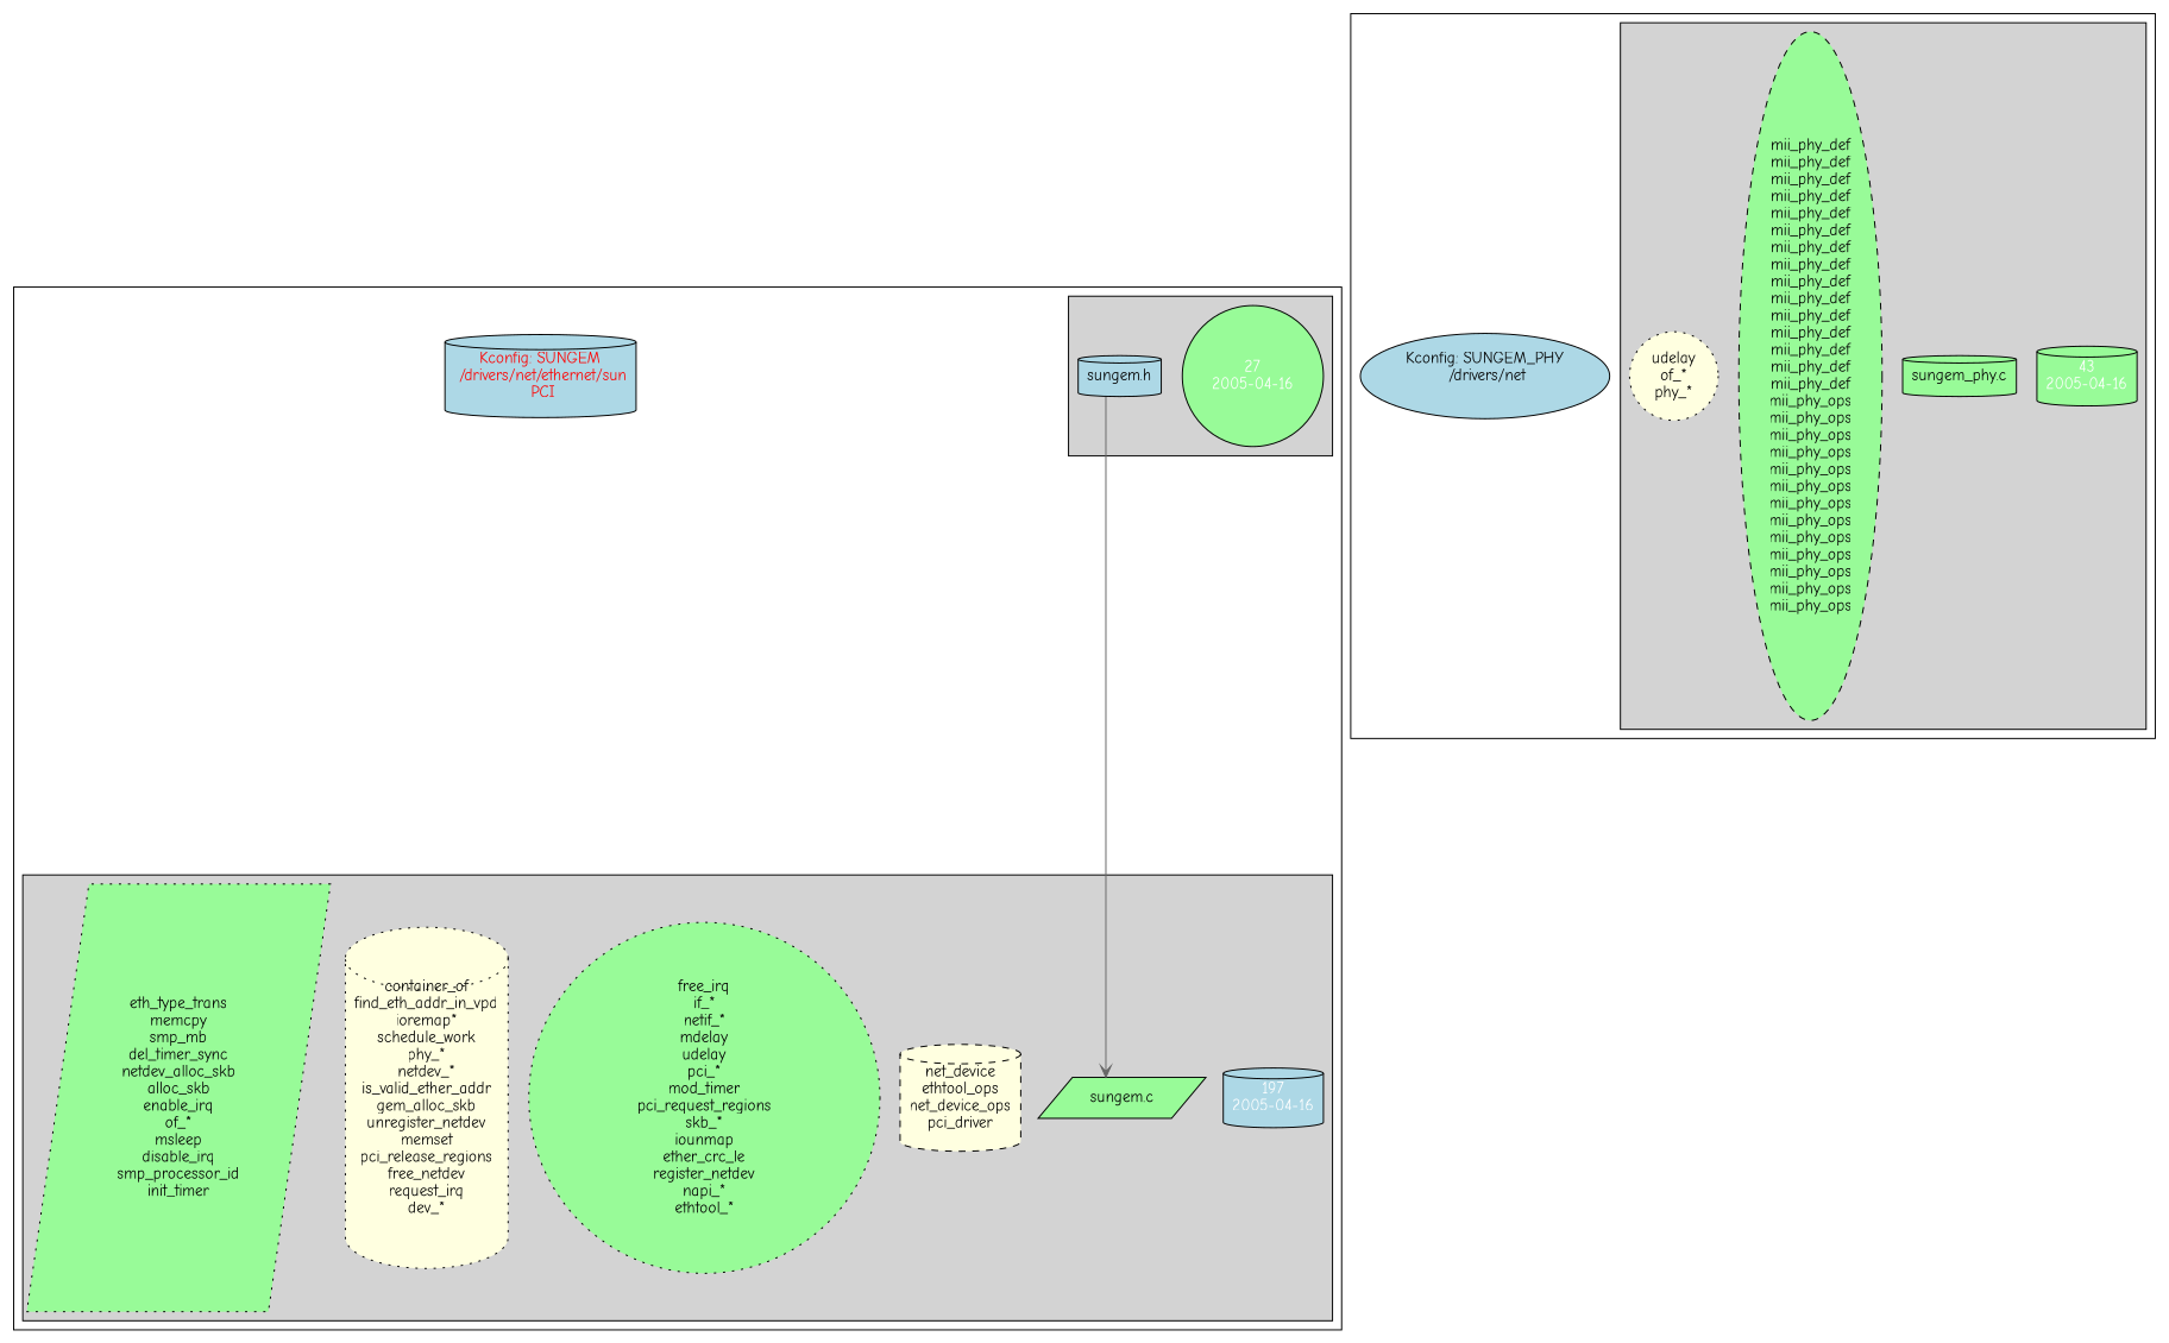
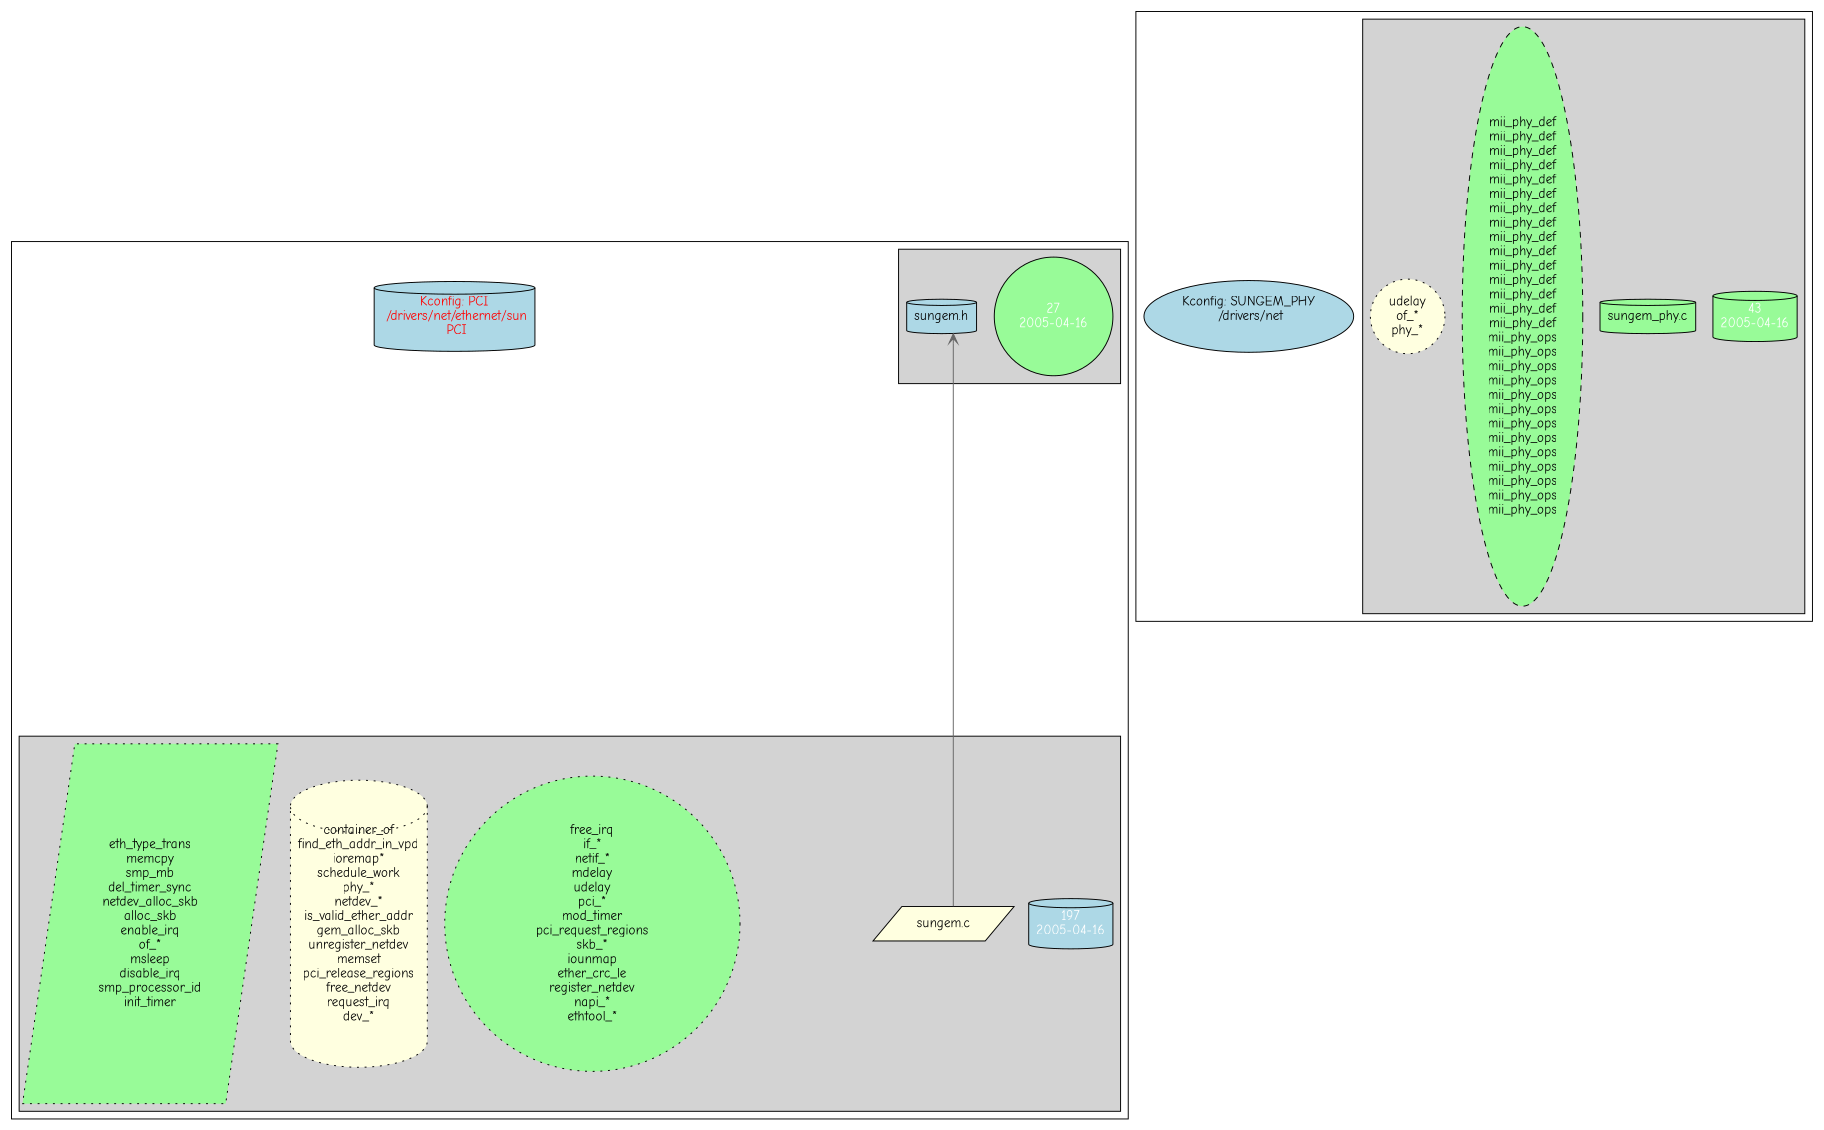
  digraph {
    ranksep=2
    splines=ortho
    fontname="Comic Neue"
    node [fillcolor=palegreen fontcolor=black style=filled shape=cylinder fontname="Comic Neue"]
    n1 [fontcolor=white label="27\n2005-04-16" shape=circle]
    n2 [fillcolor=lightblue label="sungem.h\n"]
    n3 [fillcolor=lightblue fontcolor=white label="197\n2005-04-16"]
-   n4 [label="sungem.c\n" shape=parallelogram]
-   n5 [fillcolor=lightyellow label="net_device\nethtool_ops\nnet_device_ops\npci_driver\n" style="filled,dashed"]
+   n4 [fillcolor=lightyellow label="sungem.c\n" shape=parallelogram]
    n6 [label="free_irq\nif_*\nnetif_*\nmdelay\nudelay\npci_*\nmod_timer\npci_request_regions\nskb_*\niounmap\nether_crc_le\nregister_netdev\nnapi_*\nethtool_*\n" shape=circle style="filled,dotted"]
    n7 [fillcolor=lightyellow label="container_of\nfind_eth_addr_in_vpd\nioremap*\nschedule_work\nphy_*\nnetdev_*\nis_valid_ether_addr\ngem_alloc_skb\nunregister_netdev\nmemset\npci_release_regions\nfree_netdev\nrequest_irq\ndev_*\n" style="filled,dotted"]
    n8 [label="eth_type_trans\nmemcpy\nsmp_mb\ndel_timer_sync\nnetdev_alloc_skb\nalloc_skb\nenable_irq\nof_*\nmsleep\ndisable_irq\nsmp_processor_id\ninit_timer\n" shape=parallelogram style="filled,dotted"]
-   n9 [fontcolor=red label="Kconfig: SUNGEM\n /drivers/net/ethernet/sun\n  PCI " fillcolor=lightblue]
+   n9 [fontcolor=red label="Kconfig: PCI\n /drivers/net/ethernet/sun\n  PCI " fillcolor=lightblue]
    n10 [fontcolor=white label="43\n2005-04-16"]
    n11 [label="sungem_phy.c\n"]
    n12 [label="mii_phy_def\nmii_phy_def\nmii_phy_def\nmii_phy_def\nmii_phy_def\nmii_phy_def\nmii_phy_def\nmii_phy_def\nmii_phy_def\nmii_phy_def\nmii_phy_def\nmii_phy_def\nmii_phy_def\nmii_phy_def\nmii_phy_def\nmii_phy_ops\nmii_phy_ops\nmii_phy_ops\nmii_phy_ops\nmii_phy_ops\nmii_phy_ops\nmii_phy_ops\nmii_phy_ops\nmii_phy_ops\nmii_phy_ops\nmii_phy_ops\nmii_phy_ops\nmii_phy_ops\n" shape=ellipse style="filled,dashed"]
    n13 [fillcolor=lightyellow label="udelay\nof_*\nphy_*\n" shape=circle style="filled,dotted"]
    n14 [label="Kconfig: SUNGEM_PHY\n /drivers/net\n " shape=ellipse fillcolor=lightblue fontcolor=""]
    subgraph cluster_1 {
      n9
      subgraph cluster_2 {
        style=filled
        n1
        n2
      }
      subgraph cluster_3 {
        style=filled
        n3
        n4
-       n5
        n6
        n7
        n8
      }
    }
    subgraph cluster_4 {
      n14
      subgraph cluster_5 {
        style=filled
        n10
        n11
        n12
        n13
      }
    }
-   n2 -> n4 [color=gray40 arrowhead=vee fontname="Comic Neue"]
+   n4 -> n2 [color=gray40 arrowhead=vee fontname="Comic Neue"]
  }
